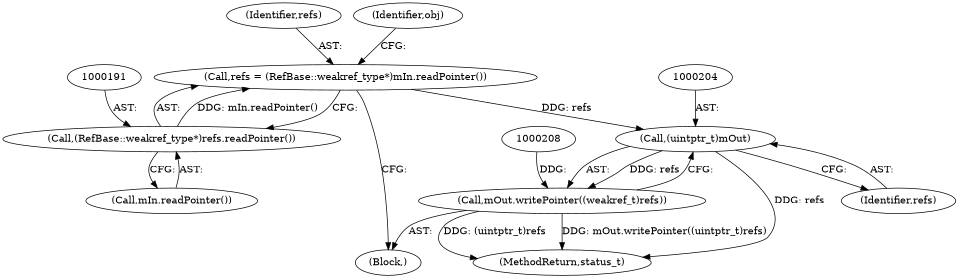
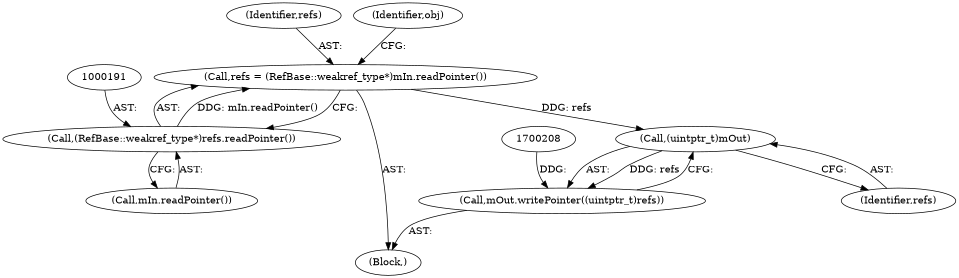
  digraph {
    n1 [label="(Call,refs = (RefBase::weakref_type*)mIn.readPointer())"]
    n2 [label="(Call,(RefBase::weakref_type*)refs.readPointer())"]
    n3 [label="(Call,(uintptr_t)mOut)"]
    n4 [label="(Block,)"]
    n5 [label="(Call,mIn.readPointer())"]
-   n6 [label="(MethodReturn,status_t)"]
-   n7 [label="(Call,mOut.writePointer((weakref_t)refs))"]
+   n7 [label="(Call,mOut.writePointer((uintptr_t)refs))"]
    n8 [label="(Identifier,refs)"]
    n9 [label="(Identifier,refs)"]
    n10 [label="(Identifier,obj)"]
    1000191
-   1000204
-   1000208
+   1000208 [label=1700208]
    n1 -> n2 [label="CFG: "]
    n1 -> n3 [label="DDG: refs"]
-   n1 -> n4 [label="CFG: "]
+   n1 -> n4 [label="AST: "]
    n2 -> n1 [label="AST: "]
    n2 -> n1 [label="DDG: mIn.readPointer()"]
    n2 -> n5 [label="CFG: "]
-   n3 -> n6 [label="DDG: refs"]
    n3 -> n7 [label="AST: "]
    n3 -> n7 [label="DDG: refs"]
    n3 -> n8 [label="CFG: "]
    n5 -> n2 [label="AST: "]
    n7 -> n3 [label="CFG: "]
    n7 -> n4 [label="AST: "]
-   n7 -> n6 [label="DDG: (uintptr_t)refs"]
-   n7 -> n6 [label="DDG: mOut.writePointer((uintptr_t)refs)"]
    n8 -> n3 [label="AST: "]
    n9 -> n1 [label="AST: "]
    n10 -> n1 [label="CFG: "]
    1000191 -> n2 [label="AST: "]
-   1000204 -> n3 [label="AST: "]
    1000208 -> n7 [label="DDG: "]
  }
